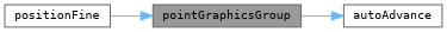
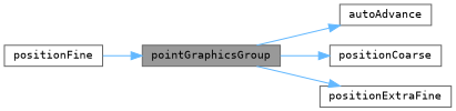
  digraph {
    fontname="DejaVu Sans Mono"
    rankdir=LR
    node [color=grey40 fillcolor=white fontname="DejaVu Sans Mono" fontsize=10 shape=box style=filled]
    edge [color=steelblue1 fontname="DejaVu Sans Mono" fontsize=10 labelfontname=Helvetica labelfontsize=10 style=solid]
    n1 [color=gray40 fillcolor=grey60 fontcolor=black height=0.2 label=pointGraphicsGroup width=0.4]
    n2 [height=0.2 label=autoAdvance width=0.4]
+   n3 [height=0.2 label=positionCoarse width=0.4]
+   n4 [height=0.2 label=positionExtraFine width=0.4]
    n5 [height=0.2 label=positionFine width=0.4]
    n1 -> n2
+   n1 -> n3
+   n1 -> n4
    n5 -> n1
  }
